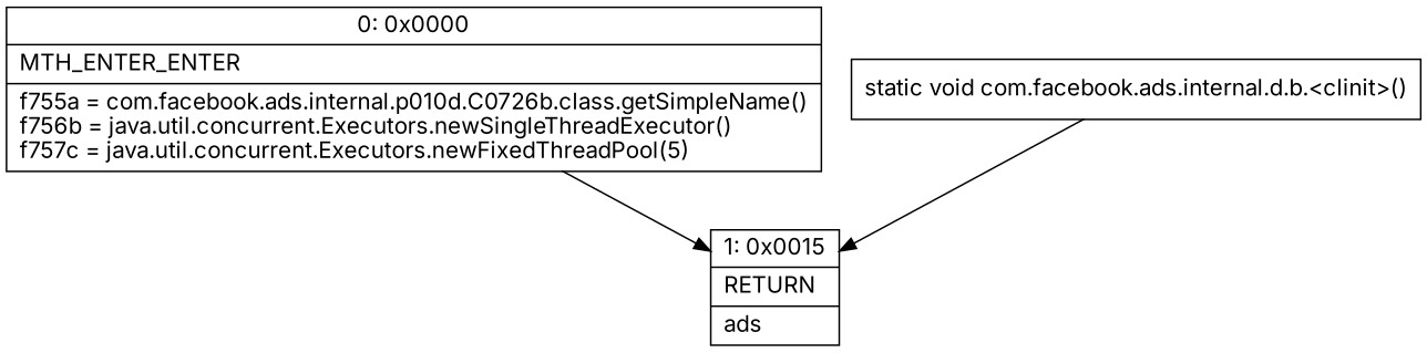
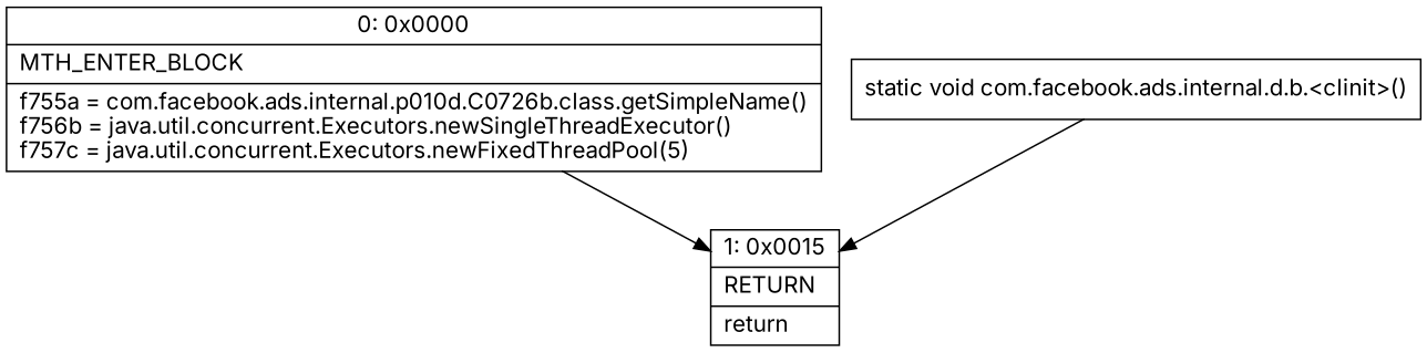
  digraph {
    fontname=Inter
    node [fontname=Inter shape=record]
    edge [fontname=Inter]
-   n1 [label="{0\:\ 0x0000|MTH_ENTER_ENTER\l|f755a = com.facebook.ads.internal.p010d.C0726b.class.getSimpleName()\lf756b = java.util.concurrent.Executors.newSingleThreadExecutor()\lf757c = java.util.concurrent.Executors.newFixedThreadPool(5)\l}"]
-   n2 [label="{1\:\ 0x0015|RETURN\l|ads\l}"]
+   n1 [label="{0\:\ 0x0000|MTH_ENTER_BLOCK\l|f755a = com.facebook.ads.internal.p010d.C0726b.class.getSimpleName()\lf756b = java.util.concurrent.Executors.newSingleThreadExecutor()\lf757c = java.util.concurrent.Executors.newFixedThreadPool(5)\l}"]
+   n2 [label="{1\:\ 0x0015|RETURN\l|return\l}"]
    n3 [label="{static void com.facebook.ads.internal.d.b.\<clinit\>() }"]
    n1 -> n2
    n3 -> n2
  }
